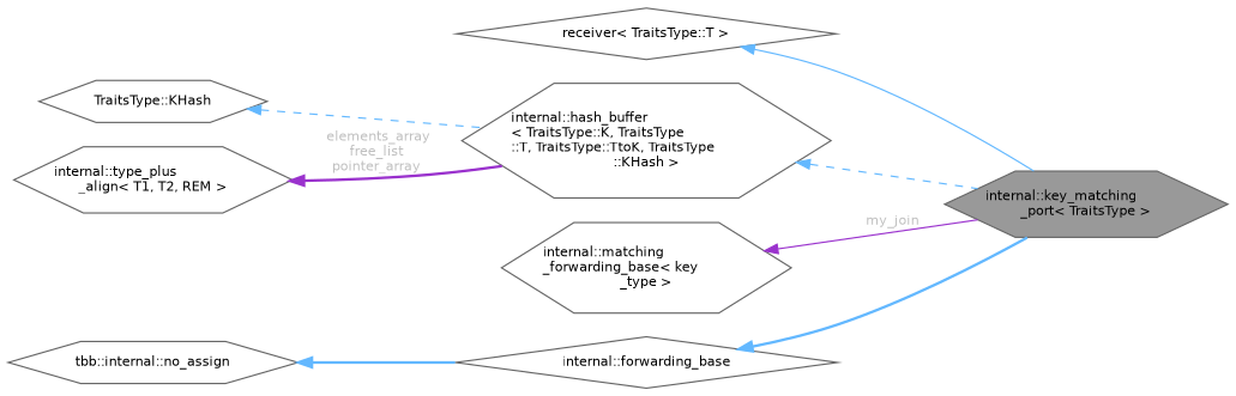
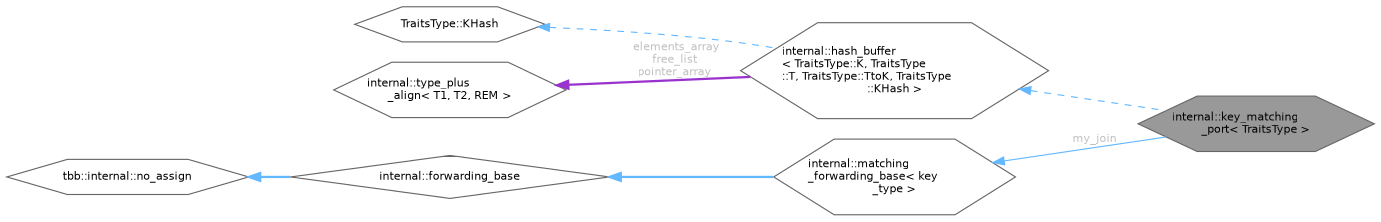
  digraph {
    rankdir=LR
    node [color=gray40 fillcolor=white fontname=Helvetica fontsize=10 shape=hexagon style=filled]
    edge [color=steelblue1 dir=back fontname=Helvetica fontsize=10 labelfontname=Helvetica labelfontsize=10 style=bold]
    n1 [fillcolor=grey60 fontcolor=black height=0.2 label="internal::key_matching\l_port\< TraitsType \>" width=0.4]
-   n2 [height=0.2 label="receiver\< TraitsType::T \>" shape=diamond width=0.4]
    n3 [height=0.2 label="internal::hash_buffer\l\< TraitsType::K, TraitsType\l::T, TraitsType::TtoK, TraitsType\l::KHash \>" width=0.4]
    n4 [height=0.2 label="TraitsType::KHash" width=0.4]
    n5 [height=0.2 label="internal::type_plus\l_align\< T1, T2, REM \>" width=0.4]
    n6 [height=0.2 label="internal::matching\l_forwarding_base\< key\l_type \>" width=0.4]
    n7 [height=0.2 label="internal::forwarding_base" shape=diamond width=0.4]
    n8 [height=0.2 label="tbb::internal::no_assign" width=0.4]
-   n2 -> n1 [style=solid]
    n3 -> n1 [style=dashed]
    n4 -> n3 [style=dashed]
    n5 -> n3 [color=darkorchid3 fontcolor=grey label=" elements_array\nfree_list\npointer_array"]
-   n6 -> n1 [color=darkorchid3 fontcolor=grey label=" my_join" style=solid]
-   n7 -> n1
+   n6 -> n1 [fontcolor=grey label=" my_join" style=solid]
+   n7 -> n6
    n8 -> n7
  }
